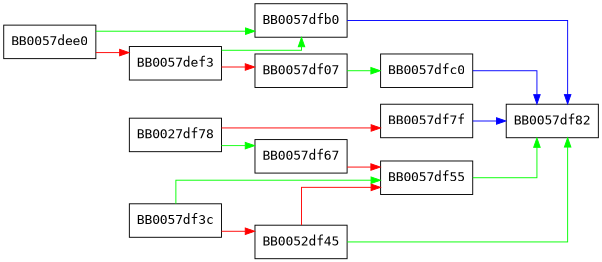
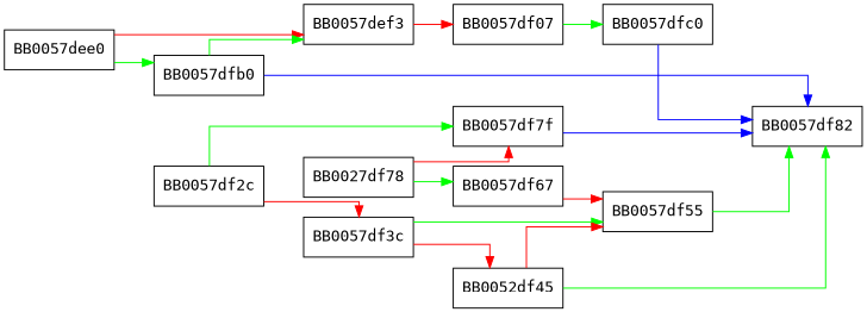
  digraph {
    fontname="DejaVu Sans Mono"
    rankdir=LR
    splines=ortho
    node [fontname="DejaVu Sans Mono" shape=box]
    edge [color=green fontname="DejaVu Sans Mono"]
    BB0057dee0
    BB0057dfb0
    BB0057def3
    BB0057df82
    BB0057df07
    BB0057dfc0
    n7 [label=BB0027df78]
    BB0057df7f
    BB0057df67
+   BB0057df2c
    BB0057df3c
    BB0057df55
    n13 [label=BB0052df45]
    BB0057dee0 -> BB0057dfb0
    BB0057dee0 -> BB0057def3 [color=red]
    BB0057dfb0 -> BB0057df82 [color=blue]
-   BB0057def3 -> BB0057dfb0
+   BB0057dfb0 -> BB0057def3
    BB0057def3 -> BB0057df07 [color=red]
    BB0057df07 -> BB0057dfc0
    BB0057dfc0 -> BB0057df82 [color=blue]
    n7 -> BB0057df7f [color=red]
    n7 -> BB0057df67
    BB0057df7f -> BB0057df82 [color=blue]
    BB0057df67 -> BB0057df55 [color=red]
+   BB0057df2c -> BB0057df7f
+   BB0057df2c -> BB0057df3c [color=red]
    BB0057df3c -> BB0057df55
    BB0057df3c -> n13 [color=red]
    BB0057df55 -> BB0057df82
    n13 -> BB0057df82
    n13 -> BB0057df55 [color=red]
  }
